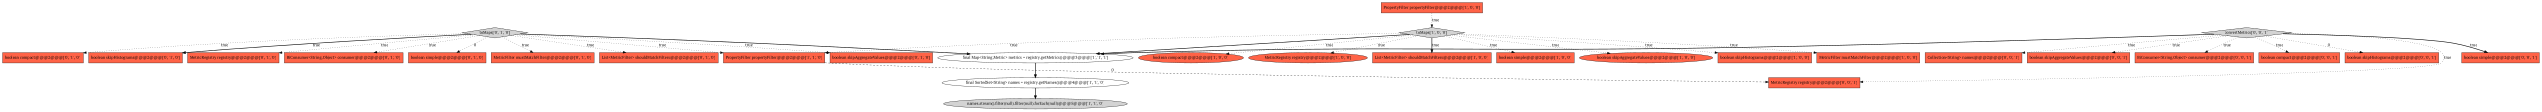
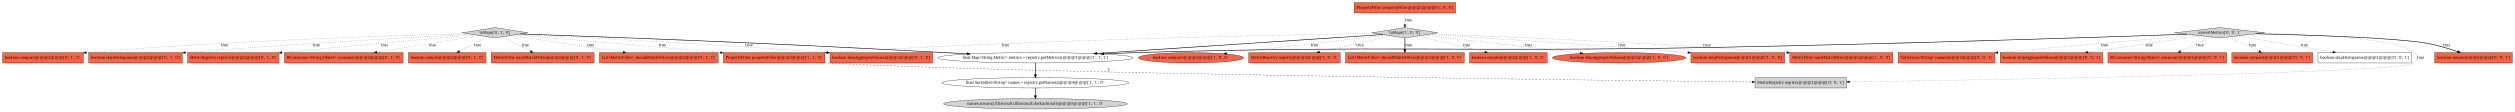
  digraph {
    fontname="PT Serif"
    node [fillcolor=tomato fontname="PT Serif" shape=box style=filled]
    edge [fontname="PT Serif" style=dotted]
    n1 [label="boolean compact@@@2@@@['0', '1', '0']"]
    n2 [label="boolean compact@@@2@@@['1', '0', '0']" shape=ellipse]
    n3 [label="boolean skipHistograms@@@2@@@['0', '1', '0']"]
    n4 [label="MetricRegistry registry@@@2@@@['0', '1', '0']"]
-   n5 [label="MetricRegistry registry@@@2@@@['0', '0', '1']"]
+   n5 [fillcolor=lightgray label="MetricRegistry registry@@@2@@@['0', '0', '1']"]
    n6 [label="BiConsumer<String,Object> consumer@@@2@@@['0', '1', '0']"]
    n7 [fillcolor=white label="final SortedSet<String> names = registry.getNames()@@@4@@@['1', '1', '0']" shape=ellipse]
    n8 [fillcolor=lightgray label="names.stream().filter(null).filter(null).forEach(null)@@@5@@@['1', '1', '0']" shape=ellipse]
    n9 [label="boolean simple@@@2@@@['0', '0', '1']"]
-   n10 [label="MetricRegistry registry@@@2@@@['1', '0', '0']" shape=ellipse]
+   n10 [label="MetricRegistry registry@@@2@@@['1', '0', '0']"]
    n11 [label="boolean simple@@@2@@@['0', '1', '0']"]
    n12 [label="List<MetricFilter> shouldMatchFilters@@@2@@@['1', '0', '0']"]
    n13 [label="Collection<String> names@@@2@@@['0', '0', '1']"]
    n14 [label="MetricFilter mustMatchFilter@@@2@@@['0', '1', '0']"]
    n15 [label="List<MetricFilter> shouldMatchFilters@@@2@@@['0', '1', '0']"]
    n16 [label="boolean skipAggregateValues@@@2@@@['0', '0', '1']"]
    n17 [label="boolean simple@@@2@@@['1', '0', '0']"]
    n18 [label="boolean skipAggregateValues@@@2@@@['0', '1', '0']"]
    n19 [label="BiConsumer<String,Object> consumer@@@2@@@['0', '0', '1']"]
    n20 [label="boolean skipAggregateValues@@@2@@@['1', '0', '0']" shape=ellipse]
    n21 [label="boolean skipHistograms@@@2@@@['1', '0', '0']"]
    n22 [fillcolor=white label="final Map<String,Metric> metrics = registry.getMetrics()@@@3@@@['1', '1', '1']" shape=ellipse]
    n23 [fillcolor=lightgray label="toMaps['0', '1', '0']" shape=diamond]
    n24 [label="PropertyFilter propertyFilter@@@2@@@['1', '1', '0']"]
    n25 [label="boolean compact@@@2@@@['0', '0', '1']"]
    n26 [label="MetricFilter mustMatchFilter@@@2@@@['1', '0', '0']"]
    n27 [label="PropertyFilter propertyFilter@@@2@@@['1', '0', '0']"]
    n28 [fillcolor=lightgray label="toMaps['1', '0', '0']" shape=diamond]
    n29 [fillcolor=lightgray label="convertMetrics['0', '0', '1']" shape=diamond]
-   n30 [label="boolean skipHistograms@@@2@@@['0', '0', '1']"]
+   n30 [fillcolor=white label="boolean skipHistograms@@@2@@@['0', '0', '1']"]
    n7 -> n8 [style=bold]
    n22 -> n7 [style=bold]
    n23 -> n1 [label=true]
-   n23 -> n3 [label=true style=bold]
+   n23 -> n3 [label=true]
    n23 -> n4 [label=true]
    n23 -> n6 [label=true]
-   n23 -> n11 [label=0]
+   n23 -> n11 [label=true]
    n23 -> n14 [label=true]
    n23 -> n15 [label=true]
    n23 -> n18 [label=true]
    n23 -> n22 [style=bold]
    n23 -> n24 [label=true]
-   n24 -> n5 [label=0 style=dashed]
+   n24 -> n5 [label=5 style=dashed]
    n27 -> n28 [label=true]
    n28 -> n2 [label=true]
    n28 -> n10 [label=true]
    n28 -> n12 [label=true style=bold]
    n28 -> n17 [label=true]
    n28 -> n20 [label=true]
    n28 -> n21 [label=true]
    n28 -> n22 [style=bold]
    n28 -> n24 [label=true]
    n28 -> n26 [label=true]
    n29 -> n5 [label=true]
    n29 -> n9 [label=true style=bold]
    n29 -> n13 [label=true]
    n29 -> n16 [label=true]
    n29 -> n19 [label=true]
    n29 -> n22 [style=bold]
    n29 -> n25 [label=true]
-   n29 -> n30 [label=0]
+   n29 -> n30 [label=true]
  }
